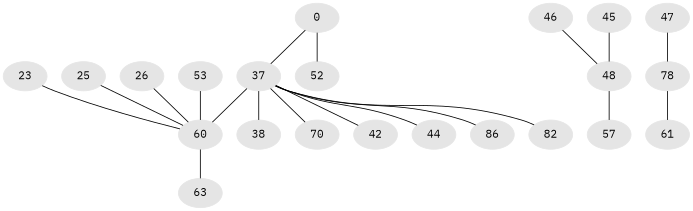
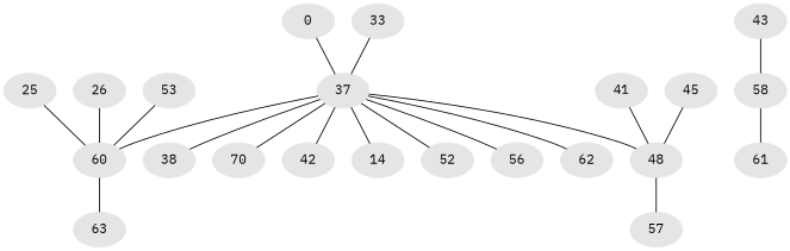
  graph {
    fontname="IBM Plex Mono"
    node [color=gray90 fontname="IBM Plex Mono" style=filled]
    edge [fontname="IBM Plex Mono"]
    37 [super="+36+35+28"]
    60 [super="+26+13+24+5"]
    38
    n4 [label=70]
    42
-   44
+   44 [label=14]
    48 [super="+39"]
    52 [super="+50+47+30"]
-   56 [label=86]
-   62 [super="+51" label=82]
+   56
+   62 [super="+51"]
    n11 [label=0]
    63 [super="+18"]
-   23
    25
+   33
    57
-   58 [super="+54" label=78]
+   58 [super="+54"]
    61
-   41 [label=46]
-   43 [label=47]
+   41
+   43
    45
    n22 [label=26 super="+16"]
    53
    37 -- 60 [weight=7]
    37 -- 38
    37 -- n4
    37 -- 42
    37 -- 44
-   n11 -- 52 [weight=2]
+   37 -- 48 [weight=5]
+   37 -- 52 [weight=2]
    37 -- 56
    37 -- 62
    60 -- 63
    48 -- 57
    n11 -- 37
-   23 -- 60
    25 -- 60
+   33 -- 37
    58 -- 61
    41 -- 48
    43 -- 58
    45 -- 48
    n22 -- 60
    53 -- 60
  }
